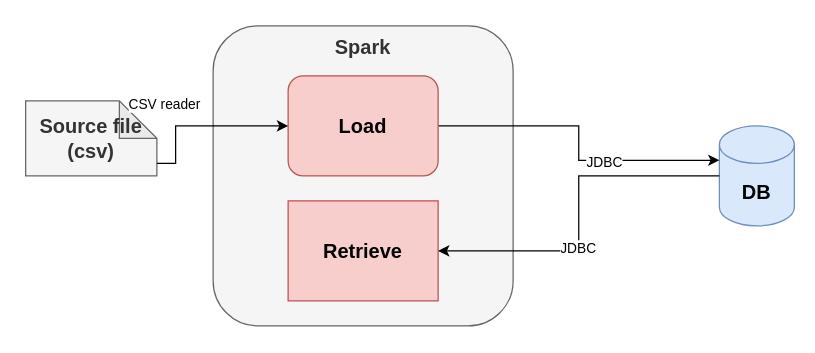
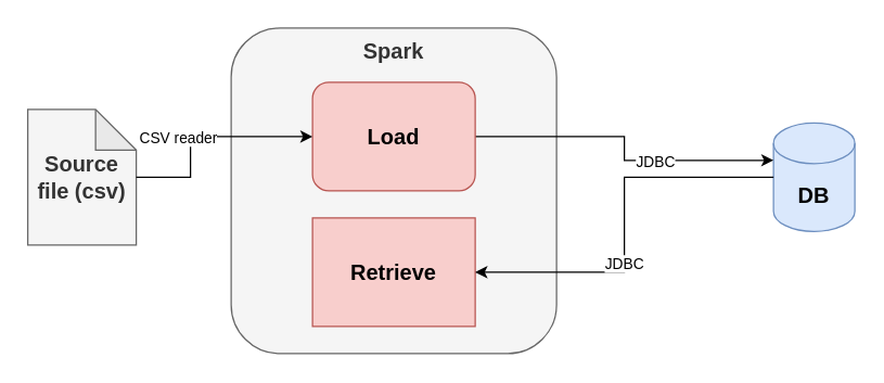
  <mxCell id="0" />
  <mxCell id="1" parent="0" />
- <mxCell id="2" value="&lt;font style=&quot;font-size: 16px&quot;&gt;&lt;b&gt;Source file (csv)&lt;br&gt;&lt;/b&gt;&lt;/font&gt;" style="shape=note;whiteSpace=wrap;html=1;backgroundOutline=1;darkOpacity=0.05;fillColor=#f5f5f5;strokeColor=#666666;fontColor=#333333;" vertex="1" parent="1"><mxGeometry x="20" y="80" width="105" height="60" as="geometry" /></mxCell>
- <mxCell id="3" value="&lt;font style=&quot;font-size: 16px&quot;&gt;&lt;b&gt;DB&lt;/b&gt;&lt;/font&gt;" style="shape=cylinder3;whiteSpace=wrap;html=1;boundedLbl=1;backgroundOutline=1;size=15;fillColor=#dae8fc;strokeColor=#6c8ebf;" vertex="1" parent="1"><mxGeometry x="575" y="100" width="60" height="80" as="geometry" /></mxCell>
+ <mxCell id="2" value="&lt;font style=&quot;font-size: 16px&quot;&gt;&lt;b&gt;Source file (csv)&lt;br&gt;&lt;/b&gt;&lt;/font&gt;" style="shape=note;whiteSpace=wrap;html=1;backgroundOutline=1;darkOpacity=0.05;fillColor=#f5f5f5;strokeColor=#666666;fontColor=#333333;" vertex="1" parent="1"><mxGeometry x="20" y="80" width="80" height="100" as="geometry" /></mxCell>
+ <mxCell id="3" value="&lt;font style=&quot;font-size: 16px&quot;&gt;&lt;b&gt;DB&lt;/b&gt;&lt;/font&gt;" style="shape=cylinder3;whiteSpace=wrap;html=1;boundedLbl=1;backgroundOutline=1;size=15;fillColor=#dae8fc;strokeColor=#6c8ebf;" vertex="1" parent="1"><mxGeometry x="570" y="90" width="60" height="80" as="geometry" /></mxCell>
  <mxCell id="4" value="&lt;div style=&quot;font-size: 16px&quot;&gt;&lt;font style=&quot;font-size: 16px&quot;&gt;&lt;b&gt;Spark&lt;br&gt;&lt;/b&gt;&lt;/font&gt;&lt;/div&gt;&lt;div style=&quot;font-size: 16px&quot;&gt;&lt;font style=&quot;font-size: 16px&quot;&gt;&lt;br&gt;&lt;/font&gt;&lt;/div&gt;&lt;div style=&quot;font-size: 16px&quot;&gt;&lt;font style=&quot;font-size: 16px&quot;&gt;&lt;br&gt;&lt;/font&gt;&lt;/div&gt;&lt;div style=&quot;font-size: 16px&quot;&gt;&lt;font style=&quot;font-size: 16px&quot;&gt;&lt;br&gt;&lt;/font&gt;&lt;/div&gt;&lt;div style=&quot;font-size: 16px&quot;&gt;&lt;font style=&quot;font-size: 16px&quot;&gt;&lt;br&gt;&lt;/font&gt;&lt;/div&gt;&lt;div style=&quot;font-size: 16px&quot;&gt;&lt;font style=&quot;font-size: 16px&quot;&gt;&lt;br&gt;&lt;/font&gt;&lt;/div&gt;&lt;div style=&quot;font-size: 16px&quot;&gt;&lt;font style=&quot;font-size: 16px&quot;&gt;&lt;br&gt;&lt;/font&gt;&lt;/div&gt;&lt;div style=&quot;font-size: 16px&quot;&gt;&lt;font style=&quot;font-size: 16px&quot;&gt;&lt;br&gt;&lt;/font&gt;&lt;/div&gt;&lt;div style=&quot;font-size: 16px&quot;&gt;&lt;font style=&quot;font-size: 16px&quot;&gt;&lt;br&gt;&lt;/font&gt;&lt;/div&gt;&lt;div style=&quot;font-size: 16px&quot;&gt;&lt;font style=&quot;font-size: 16px&quot;&gt;&lt;br&gt;&lt;/font&gt;&lt;/div&gt;&lt;br&gt;&lt;div style=&quot;font-size: 16px&quot;&gt;&lt;font style=&quot;font-size: 16px&quot;&gt;&lt;br&gt;&lt;/font&gt;&lt;/div&gt;" style="rounded=1;whiteSpace=wrap;html=1;fillColor=#f5f5f5;strokeColor=#666666;fontColor=#333333;" vertex="1" parent="1"><mxGeometry x="170" y="20" width="240" height="240" as="geometry" /></mxCell>
  <mxCell id="5" style="edgeStyle=orthogonalEdgeStyle;rounded=0;orthogonalLoop=1;jettySize=auto;html=1;entryX=0;entryY=0;entryDx=0;entryDy=27.5;entryPerimeter=0;" edge="1" parent="1" source="7" target="3"><mxGeometry relative="1" as="geometry" /></mxCell>
  <mxCell id="6" value="JDBC" style="edgeLabel;html=1;align=center;verticalAlign=middle;resizable=0;points=[];" vertex="1" connectable="0" parent="5"><mxGeometry x="0.267" relative="1" as="geometry"><mxPoint y="1" as="offset" /></mxGeometry></mxCell>
  <mxCell id="7" value="&lt;font style=&quot;font-size: 16px&quot;&gt;&lt;b&gt;Load&lt;/b&gt;&lt;/font&gt;" style="whiteSpace=wrap;html=1;fillColor=#f8cecc;strokeColor=#b85450;rounded=1;" vertex="1" parent="1"><mxGeometry x="230" y="60" width="120" height="80" as="geometry" /></mxCell>
  <mxCell id="8" value="&lt;b&gt;&lt;font style=&quot;font-size: 16px&quot;&gt;Retrieve&lt;/font&gt;&lt;/b&gt;" style="whiteSpace=wrap;html=1;fillColor=#f8cecc;strokeColor=#b85450;rounded=0;" vertex="1" parent="1"><mxGeometry x="230" y="160" width="120" height="80" as="geometry" /></mxCell>
  <mxCell id="9" style="edgeStyle=orthogonalEdgeStyle;rounded=0;orthogonalLoop=1;jettySize=auto;html=1;entryX=1;entryY=0.5;entryDx=0;entryDy=0;" edge="1" parent="1" source="3" target="8"><mxGeometry relative="1" as="geometry" /></mxCell>
  <mxCell id="10" value="JDBC" style="edgeLabel;html=1;align=center;verticalAlign=middle;resizable=0;points=[];" vertex="1" connectable="0" parent="9"><mxGeometry x="0.194" y="-1" relative="1" as="geometry"><mxPoint as="offset" /></mxGeometry></mxCell>
  <mxCell id="11" style="edgeStyle=orthogonalEdgeStyle;rounded=0;orthogonalLoop=1;jettySize=auto;html=1;" edge="1" parent="1" source="2" target="7"><mxGeometry relative="1" as="geometry"><Array as="points"><mxPoint x="140" y="130" /><mxPoint x="140" y="100" /></Array></mxGeometry></mxCell>
  <mxCell id="12" value="CSV reader" style="edgeLabel;html=1;align=center;verticalAlign=middle;resizable=0;points=[];" vertex="1" connectable="0" parent="11"><mxGeometry x="-0.425" y="-3" relative="1" as="geometry"><mxPoint x="-13" y="-24" as="offset" /></mxGeometry></mxCell>
